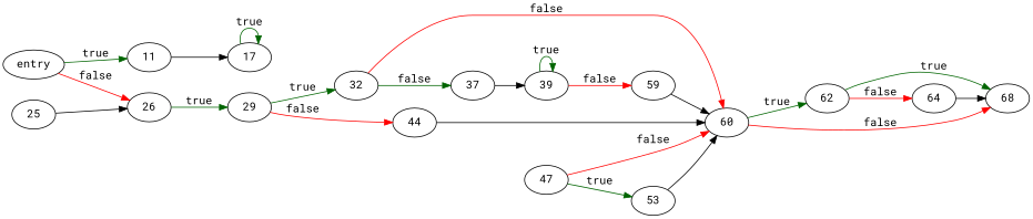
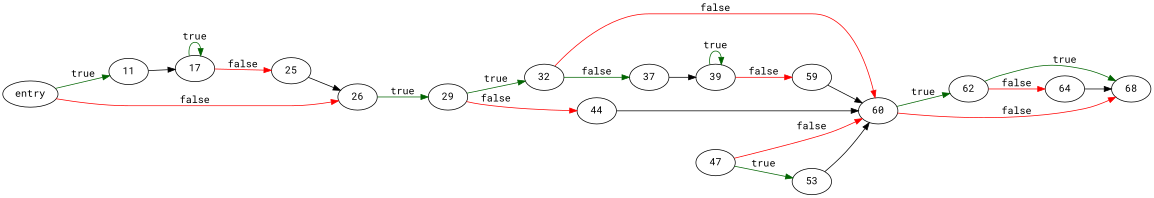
  digraph {
    fontname="Roboto Mono"
    rankdir=LR
    node [fontname="Roboto Mono"]
    edge [color=darkgreen fontname="Roboto Mono"]
    n1 [label=entry]
    11
    26
    17
    29
    25
    32
    44
    47
    60
    53
    37
    39
    62
    68
    59
    64
    n1 -> 11 [label=true]
    n1 -> 26 [color=red label=false]
    11 -> 17 [color=""]
    26 -> 29 [label=true]
    17 -> 17 [label=true]
+   17 -> 25 [color=red label=false]
    29 -> 32 [label=true]
    29 -> 44 [color=red label=false]
    25 -> 26 [color=""]
    32 -> 60 [color=red label=false]
    32 -> 37 [label=false]
    44 -> 60 [color=""]
    47 -> 60 [color=red label=false]
    47 -> 53 [label=true]
    60 -> 62 [label=true]
    60 -> 68 [color=red label=false]
    53 -> 60 [color=""]
    37 -> 39 [color=""]
    39 -> 39 [label=true]
    39 -> 59 [color=red label=false]
    62 -> 68 [label=true]
    62 -> 64 [color=red label=false]
    59 -> 60 [color=""]
    64 -> 68 [color=""]
  }
